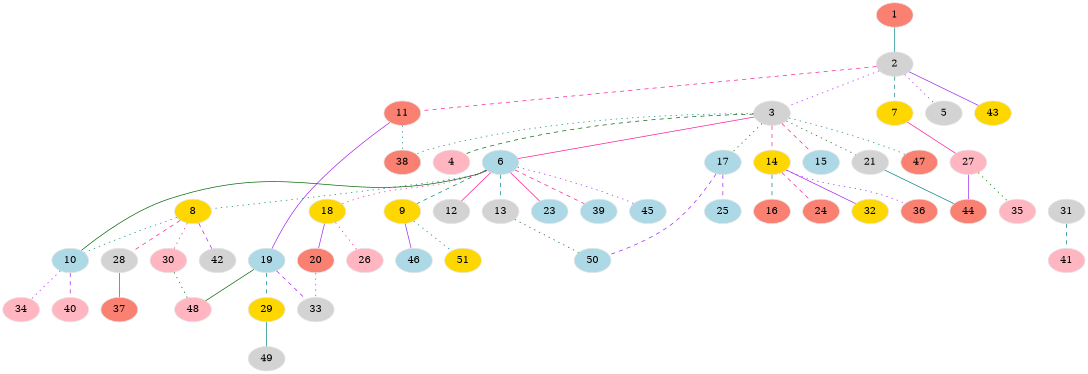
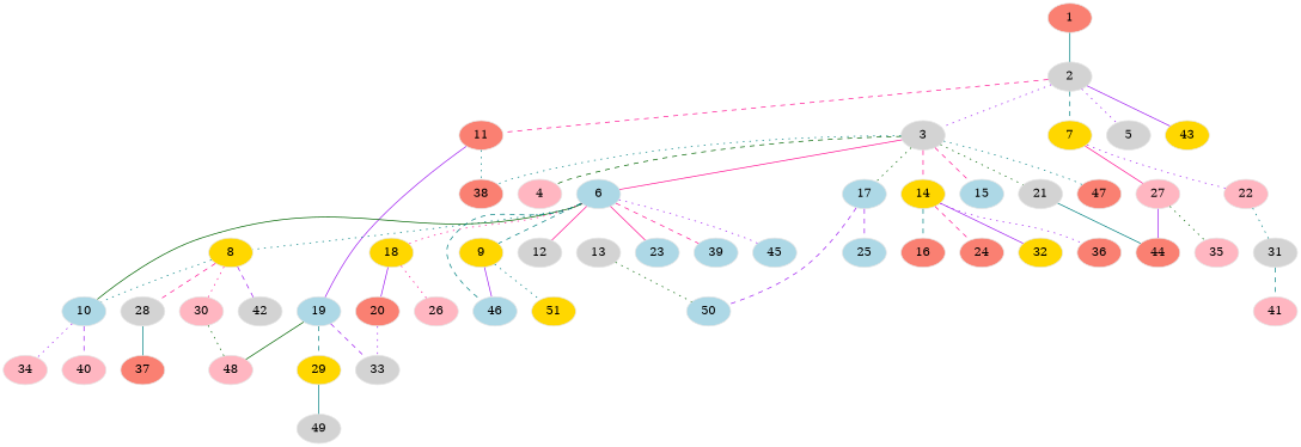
  graph {
    node [color=gray90 fillcolor=lightgrey style=filled]
    edge [color=purple style=dotted weight=1.0]
    1 [fillcolor=salmon]
    2
    3
    5
    7 [fillcolor=gold]
    11 [fillcolor=salmon]
    43 [fillcolor=gold]
    4 [fillcolor=lightpink]
    6 [fillcolor=lightblue]
    14 [fillcolor=gold]
    15 [fillcolor=lightblue]
    17 [fillcolor=lightblue]
    21
    38 [fillcolor=salmon]
    47 [fillcolor=salmon]
+   22 [fillcolor=lightpink]
    27 [fillcolor=lightpink]
    19 [fillcolor=lightblue]
    8 [fillcolor=gold]
    9 [fillcolor=gold]
    10 [fillcolor=lightblue]
    12
    13
    18 [fillcolor=gold]
    23 [fillcolor=lightblue]
    39 [fillcolor=lightblue]
    45 [fillcolor=lightblue]
    16 [fillcolor=salmon]
    24 [fillcolor=salmon]
    32 [fillcolor=gold]
    36 [fillcolor=salmon]
    50 [fillcolor=lightblue]
    25 [fillcolor=lightblue]
    44 [fillcolor=salmon]
    28
    30 [fillcolor=lightpink]
    42
    46 [fillcolor=lightblue]
    51 [fillcolor=gold]
    34 [fillcolor=lightpink]
    40 [fillcolor=lightpink]
    20 [fillcolor=salmon]
    26 [fillcolor=lightpink]
    31
    35 [fillcolor=lightpink]
    37 [fillcolor=salmon]
    48 [fillcolor=lightpink]
    29 [fillcolor=gold]
    33
    49
    41 [fillcolor=lightpink]
    1 -- 2 [color=teal style=solid]
    2 -- 3
    2 -- 5
    2 -- 7 [color=teal style=dashed]
    2 -- 11 [color=deeppink style=dashed]
    2 -- 43 [style=solid]
    3 -- 4 [color=darkgreen style=dashed]
    3 -- 6 [color=deeppink style=solid]
    3 -- 14 [color=deeppink style=dashed]
    3 -- 15 [color=deeppink style=dashed]
    3 -- 17 [color=darkgreen]
    3 -- 21 [color=darkgreen]
    3 -- 38 [color=teal]
    3 -- 47 [color=teal]
+   7 -- 22
    7 -- 27 [color=deeppink style=solid]
    11 -- 38 [color=teal]
    11 -- 19 [style=solid]
    6 -- 8 [color=teal]
    6 -- 9 [color=teal style=dashed]
    6 -- 10 [color=darkgreen style=solid]
    6 -- 12 [color=deeppink style=solid]
-   6 -- 13 [color=teal style=dashed]
+   6 -- 46 [color=teal style=dashed]
    6 -- 18 [color=deeppink]
    6 -- 23 [color=deeppink style=solid]
    6 -- 39 [color=deeppink style=dashed]
    6 -- 45
    14 -- 16 [color=teal style=dashed]
    14 -- 24 [color=deeppink style=dashed]
    14 -- 32 [style=solid]
    14 -- 36
    17 -- 50 [style=dashed]
    17 -- 25 [style=dashed]
    21 -- 44 [color=teal style=solid]
+   22 -- 31 [color=teal]
    27 -- 44 [style=solid]
    27 -- 35 [color=darkgreen]
    19 -- 48 [color=darkgreen style=solid]
    19 -- 29 [color=teal style=dashed]
    19 -- 33 [style=dashed]
    8 -- 10 [color=teal]
    8 -- 28 [color=deeppink style=dashed]
    8 -- 30 [color=deeppink]
    8 -- 42 [style=dashed weight=2.0]
    9 -- 46 [style=solid]
    9 -- 51 [color=teal]
    10 -- 34
    10 -- 40 [style=dashed]
    13 -- 50 [color=darkgreen]
    18 -- 20 [style=solid]
    18 -- 26 [color=deeppink]
    28 -- 37 [color=teal style=solid]
    30 -- 48 [color=darkgreen]
    20 -- 33 [weight=3.0]
    31 -- 41 [color=teal style=dashed]
    29 -- 49 [color=teal style=solid]
  }
